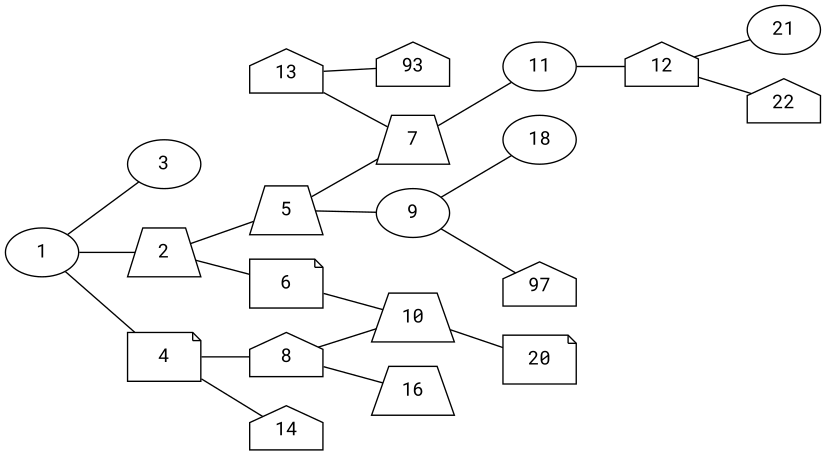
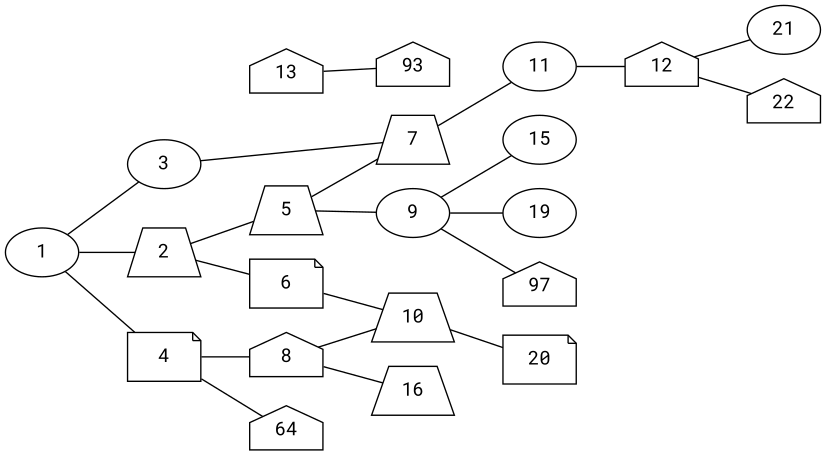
  graph {
    fontname="Roboto Mono"
    rankdir=LR
    node [chem=H fontname="Roboto Mono" shape=ellipse]
    edge [fontname="Roboto Mono" valence=1]
    1 [chem=C]
    2 [chem=C shape=trapezium]
    3 [chem=S]
    4 [chem=C shape=note]
    5 [chem=N shape=trapezium]
    6 [chem=C shape=note]
    7 [chem=C shape=trapezium]
    8 [chem=C shape=house]
-   14 [shape=house]
+   14 [shape=house label=64]
    9 [chem=C]
    10 [chem=C shape=trapezium]
    11 [chem=N]
    16 [shape=trapezium]
    n14 [label=97 shape=house]
-   18
+   18 [label=15]
+   19
    20 [shape=note]
    12 [chem=N shape=house]
    21
    22 [shape=house]
    13 [chem=Cl shape=house]
    n22 [label=93 shape=house]
    1 -- 2 [valence=2]
    1 -- 3
    1 -- 4
    2 -- 5
    2 -- 6
-   13 -- 7
+   3 -- 7
    4 -- 8 [valence=2]
    4 -- 14
    5 -- 7
    5 -- 9
    6 -- 10 [valence=2]
    7 -- 11 [valence=2]
    8 -- 10
    8 -- 16
    9 -- n14
    9 -- 18
+   9 -- 19
    10 -- 20
    11 -- 12
    12 -- 21
    12 -- 22
    13 -- n22
  }
